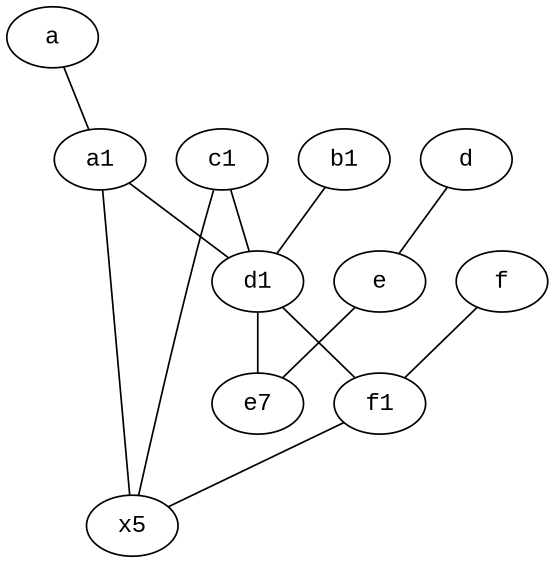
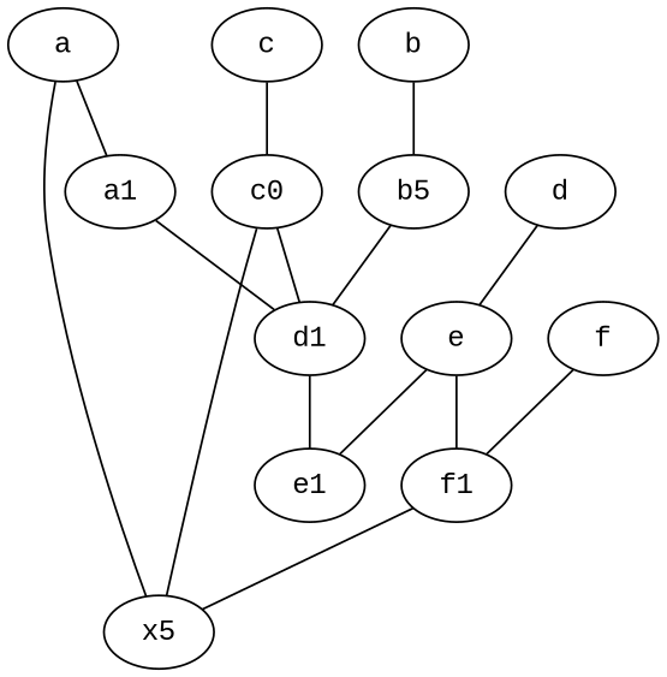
  graph {
    fontname="Liberation Mono"
    node [fontname="Liberation Mono" labelfontsize=50]
    edge [fontname="Liberation Mono"]
-   c1
+   c1 [label=c0]
    d1
    n3 [label=x5]
-   e1 [label=e7]
+   e1
    f1
-   b1
+   b
+   b1 [label=b5]
    a1
    a
    e
    d
    f
+   c
    c1 -- d1
    c1 -- n3
    d1 -- e1
-   d1 -- f1
+   e -- f1
    f1 -- n3
+   b -- b1
    b1 -- d1
    a1 -- d1
-   a1 -- n3
+   a -- n3
    a -- a1
    e -- e1
    d -- e
    f -- f1
+   c -- c1
  }
